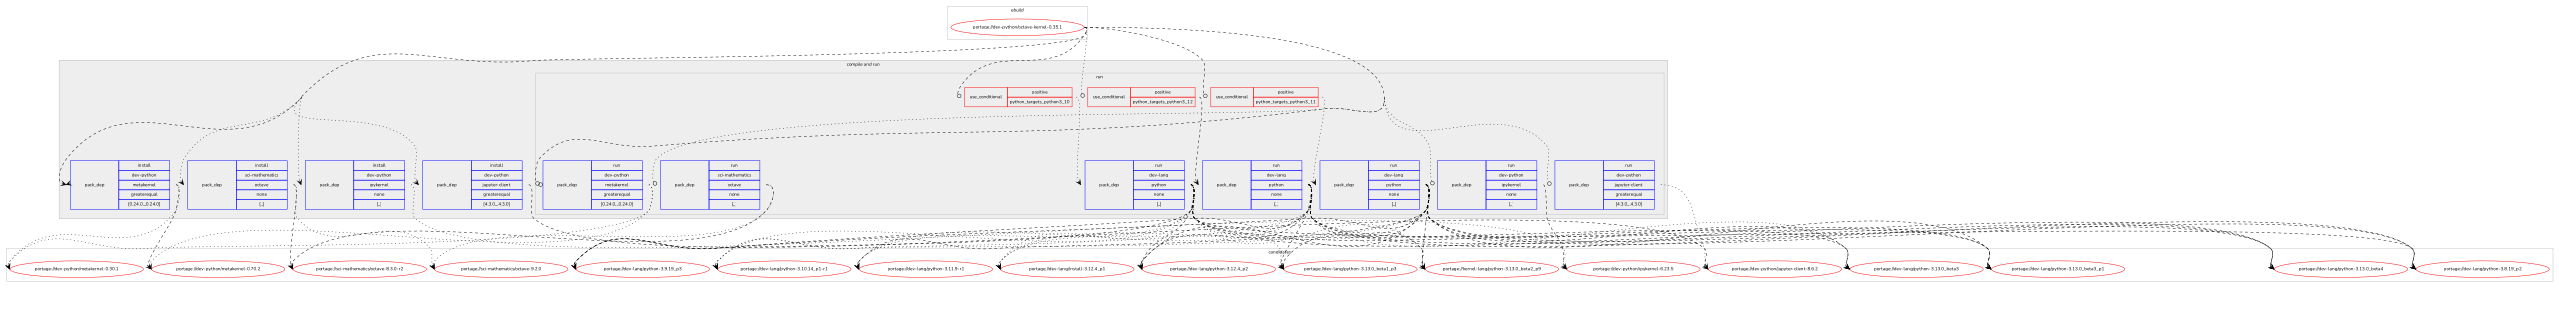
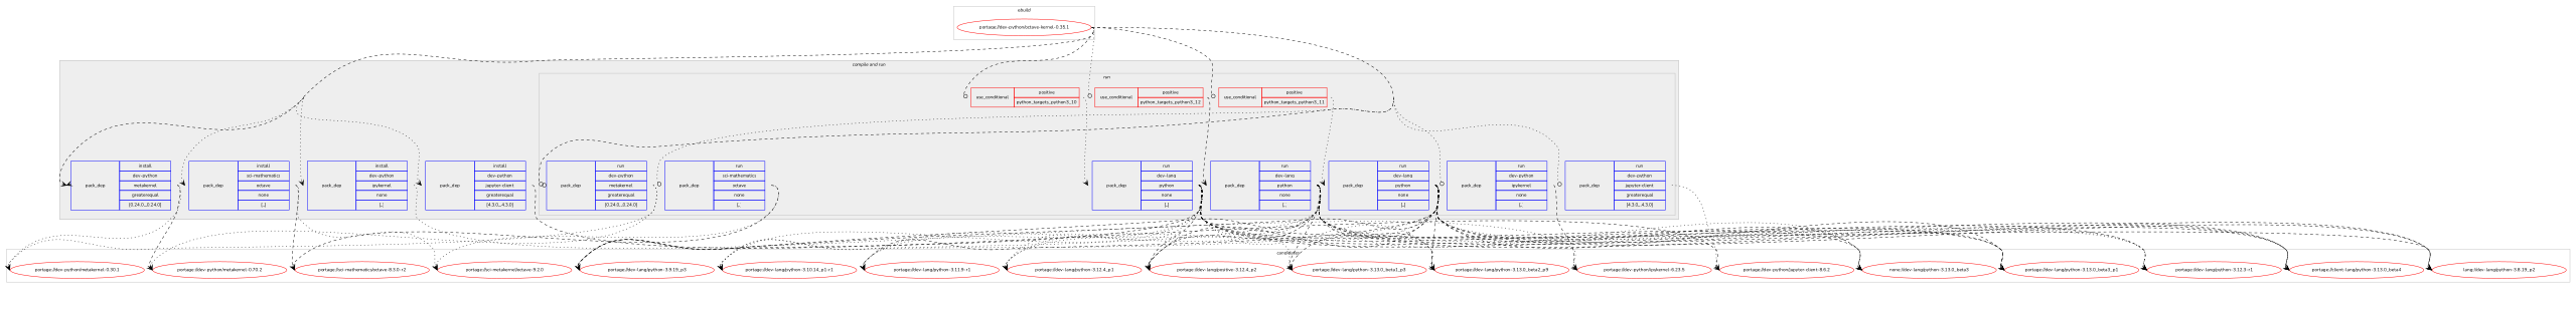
  digraph {
    compound=true
    concentrate=true
    fontname=Nunito
    fontsize=10
    newrank=true
    rankdir=TB
    ranksep=1.5
    node [color=red fontname=Nunito fontsize=10]
    edge [arrowhead=vee fontname=Nunito headport=w style=dashed tailport=e weight=100]
    n1 [label="portage://dev-python/octave-kernel-0.35.1" width=4]
    n2 [color=blue label=<<TABLE BORDER="0" CELLBORDER="1" CELLSPACING="0" CELLPADDING="4" WIDTH="220"><TR><TD ROWSPAN="6" CELLPADDING="30">pack_dep</TD></TR><TR><TD WIDTH="110">install</TD></TR><TR><TD>dev-python</TD></TR><TR><TD>ipykernel</TD></TR><TR><TD>none</TD></TR><TR><TD>[,,]</TD></TR></TABLE>> shape=none]
    n3 [color=blue label=<<TABLE BORDER="0" CELLBORDER="1" CELLSPACING="0" CELLPADDING="4" WIDTH="220"><TR><TD ROWSPAN="6" CELLPADDING="30">pack_dep</TD></TR><TR><TD WIDTH="110">install</TD></TR><TR><TD>dev-python</TD></TR><TR><TD>jupyter-client</TD></TR><TR><TD>greaterequal</TD></TR><TR><TD>[4.3.0,,,4.3.0]</TD></TR></TABLE>> shape=none]
    n4 [color=blue label=<<TABLE BORDER="0" CELLBORDER="1" CELLSPACING="0" CELLPADDING="4" WIDTH="220"><TR><TD ROWSPAN="6" CELLPADDING="30">pack_dep</TD></TR><TR><TD WIDTH="110">install</TD></TR><TR><TD>dev-python</TD></TR><TR><TD>metakernel</TD></TR><TR><TD>greaterequal</TD></TR><TR><TD>[0.24.0,,,0.24.0]</TD></TR></TABLE>> shape=none]
    n5 [color=blue label=<<TABLE BORDER="0" CELLBORDER="1" CELLSPACING="0" CELLPADDING="4" WIDTH="220"><TR><TD ROWSPAN="6" CELLPADDING="30">pack_dep</TD></TR><TR><TD WIDTH="110">install</TD></TR><TR><TD>sci-mathematics</TD></TR><TR><TD>octave</TD></TR><TR><TD>none</TD></TR><TR><TD>[,,]</TD></TR></TABLE>> shape=none]
    n6 [color=blue label=<<TABLE BORDER="0" CELLBORDER="1" CELLSPACING="0" CELLPADDING="4" WIDTH="220"><TR><TD ROWSPAN="6" CELLPADDING="30">pack_dep</TD></TR><TR><TD WIDTH="110">run</TD></TR><TR><TD>dev-lang</TD></TR><TR><TD>python</TD></TR><TR><TD>none</TD></TR><TR><TD>[,,]</TD></TR></TABLE>> shape=none]
    n7 [label=<<TABLE BORDER="0" CELLBORDER="1" CELLSPACING="0" CELLPADDING="4"><TR><TD ROWSPAN="3" CELLPADDING="10">use_conditional</TD></TR><TR><TD>positive</TD></TR><TR><TD>python_targets_python3_10</TD></TR></TABLE>> shape=none]
    n8 [color=blue label=<<TABLE BORDER="0" CELLBORDER="1" CELLSPACING="0" CELLPADDING="4" WIDTH="220"><TR><TD ROWSPAN="6" CELLPADDING="30">pack_dep</TD></TR><TR><TD WIDTH="110">run</TD></TR><TR><TD>dev-lang</TD></TR><TR><TD>python</TD></TR><TR><TD>none</TD></TR><TR><TD>[,,]</TD></TR></TABLE>> shape=none]
    n9 [label=<<TABLE BORDER="0" CELLBORDER="1" CELLSPACING="0" CELLPADDING="4"><TR><TD ROWSPAN="3" CELLPADDING="10">use_conditional</TD></TR><TR><TD>positive</TD></TR><TR><TD>python_targets_python3_11</TD></TR></TABLE>> shape=none]
    n10 [color=blue label=<<TABLE BORDER="0" CELLBORDER="1" CELLSPACING="0" CELLPADDING="4" WIDTH="220"><TR><TD ROWSPAN="6" CELLPADDING="30">pack_dep</TD></TR><TR><TD WIDTH="110">run</TD></TR><TR><TD>dev-lang</TD></TR><TR><TD>python</TD></TR><TR><TD>none</TD></TR><TR><TD>[,,]</TD></TR></TABLE>> shape=none]
    n11 [label=<<TABLE BORDER="0" CELLBORDER="1" CELLSPACING="0" CELLPADDING="4"><TR><TD ROWSPAN="3" CELLPADDING="10">use_conditional</TD></TR><TR><TD>positive</TD></TR><TR><TD>python_targets_python3_12</TD></TR></TABLE>> shape=none]
    n12 [color=blue label=<<TABLE BORDER="0" CELLBORDER="1" CELLSPACING="0" CELLPADDING="4" WIDTH="220"><TR><TD ROWSPAN="6" CELLPADDING="30">pack_dep</TD></TR><TR><TD WIDTH="110">run</TD></TR><TR><TD>dev-python</TD></TR><TR><TD>ipykernel</TD></TR><TR><TD>none</TD></TR><TR><TD>[,,]</TD></TR></TABLE>> shape=none]
    n13 [color=blue label=<<TABLE BORDER="0" CELLBORDER="1" CELLSPACING="0" CELLPADDING="4" WIDTH="220"><TR><TD ROWSPAN="6" CELLPADDING="30">pack_dep</TD></TR><TR><TD WIDTH="110">run</TD></TR><TR><TD>dev-python</TD></TR><TR><TD>jupyter-client</TD></TR><TR><TD>greaterequal</TD></TR><TR><TD>[4.3.0,,,4.3.0]</TD></TR></TABLE>> shape=none]
    n14 [color=blue label=<<TABLE BORDER="0" CELLBORDER="1" CELLSPACING="0" CELLPADDING="4" WIDTH="220"><TR><TD ROWSPAN="6" CELLPADDING="30">pack_dep</TD></TR><TR><TD WIDTH="110">run</TD></TR><TR><TD>dev-python</TD></TR><TR><TD>metakernel</TD></TR><TR><TD>greaterequal</TD></TR><TR><TD>[0.24.0,,,0.24.0]</TD></TR></TABLE>> shape=none]
    n15 [color=blue label=<<TABLE BORDER="0" CELLBORDER="1" CELLSPACING="0" CELLPADDING="4" WIDTH="220"><TR><TD ROWSPAN="6" CELLPADDING="30">pack_dep</TD></TR><TR><TD WIDTH="110">run</TD></TR><TR><TD>sci-mathematics</TD></TR><TR><TD>octave</TD></TR><TR><TD>none</TD></TR><TR><TD>[,,]</TD></TR></TABLE>> shape=none]
    n16 [label="portage://dev-python/ipykernel-6.23.5" width=4]
    n17 [label="portage://dev-python/jupyter-client-8.6.2" width=4]
    n18 [label="portage://dev-python/metakernel-0.70.2" width=4]
    n19 [label="portage://dev-python/metakernel-0.30.1" width=4]
-   n20 [label="portage://sci-mathematics/octave-9.2.0" width=4]
+   n20 [label="portage://sci-metakernel/octave-9.2.0" width=4]
    n21 [label="portage://sci-mathematics/octave-8.3.0-r2" width=4]
-   n22 [label="portage://dev-lang/python-3.13.0_beta4" width=4]
+   n22 [label="portage://client-lang/python-3.13.0_beta4" width=4]
    n23 [label="portage://dev-lang/python-3.13.0_beta3_p1" width=4]
-   n24 [label="portage://dev-lang/python-3.13.0_beta3" width=4]
-   n25 [label="portage://kernel-lang/python-3.13.0_beta2_p9" width=4]
+   n24 [label="none://dev-lang/python-3.13.0_beta3" width=4]
+   n25 [label="portage://dev-lang/python-3.13.0_beta2_p9" width=4]
    n26 [label="portage://dev-lang/python-3.13.0_beta1_p3" width=4]
-   n27 [label="portage://dev-lang/python-3.12.4_p2" width=4]
-   n28 [label="portage://dev-lang/install-3.12.4_p1" width=4]
+   n27 [label="portage://dev-lang/positive-3.12.4_p2" width=4]
+   n28 [label="portage://dev-lang/python-3.12.4_p1" width=4]
+   n29 [label="portage://dev-lang/python-3.12.3-r1" width=4]
    n30 [label="portage://dev-lang/python-3.11.9-r1" width=4]
    n31 [label="portage://dev-lang/python-3.10.14_p1-r1" width=4]
    n32 [label="portage://dev-lang/python-3.9.19_p3" width=4]
-   n33 [label="portage://dev-lang/python-3.8.19_p2" width=4]
+   n33 [label="lang://dev-lang/python-3.8.19_p2" width=4]
    subgraph cluster_1 {
      color=gray
      label=<<i>ebuild</i>>
      n1
    }
    subgraph cluster_2 {
      color=gray
      label=<<i>dependencies</i>>
      subgraph cluster_3 {
        color=gray
        fillcolor="#eeeeee"
        label=<<i>compile</i>>
        style=filled
        subgraph sub_4 {
          color=gray
          fillcolor="#eeeeee"
          label=<<i>compile</i>>
          style=filled
          n2
        }
        subgraph sub_5 {
          color=gray
          fillcolor="#eeeeee"
          label=<<i>compile</i>>
          style=filled
          n3
        }
        subgraph sub_6 {
          color=gray
          fillcolor="#eeeeee"
          label=<<i>compile</i>>
          style=filled
          n4
        }
        subgraph sub_7 {
          color=gray
          fillcolor="#eeeeee"
          label=<<i>compile</i>>
          style=filled
          n5
        }
      }
      subgraph cluster_8 {
        color=gray
        fillcolor="#eeeeee"
        label=<<i>compile and run</i>>
        style=filled
      }
      subgraph cluster_9 {
        color=gray
        fillcolor="#eeeeee"
        label=<<i>run</i>>
        style=filled
        subgraph sub_10 {
          color=gray
          fillcolor="#eeeeee"
          label=<<i>run</i>>
          style=filled
          n7
          subgraph sub_11 {
            color=gray
            fillcolor="#eeeeee"
            label=<<i>run</i>>
            style=filled
            n6
          }
        }
        subgraph sub_12 {
          color=gray
          fillcolor="#eeeeee"
          label=<<i>run</i>>
          style=filled
          n9
          subgraph sub_13 {
            color=gray
            fillcolor="#eeeeee"
            label=<<i>run</i>>
            style=filled
            n8
          }
        }
        subgraph sub_14 {
          color=gray
          fillcolor="#eeeeee"
          label=<<i>run</i>>
          style=filled
          n11
          subgraph sub_15 {
            color=gray
            fillcolor="#eeeeee"
            label=<<i>run</i>>
            style=filled
            n10
          }
        }
        subgraph sub_16 {
          color=gray
          fillcolor="#eeeeee"
          label=<<i>run</i>>
          style=filled
          n12
        }
        subgraph sub_17 {
          color=gray
          fillcolor="#eeeeee"
          label=<<i>run</i>>
          style=filled
          n13
        }
        subgraph sub_18 {
          color=gray
          fillcolor="#eeeeee"
          label=<<i>run</i>>
          style=filled
          n14
        }
        subgraph sub_19 {
          color=gray
          fillcolor="#eeeeee"
          label=<<i>run</i>>
          style=filled
          n15
        }
      }
    }
    subgraph cluster_20 {
      color=gray
      label=<<i>candidates</i>>
      rank=same
      subgraph sub_21 {
        color=black
        label=<<i>candidates</i>>
        nodesep=1
        rank=same
        n16
      }
      subgraph sub_22 {
        color=black
        label=<<i>candidates</i>>
        nodesep=1
        rank=same
        n17
      }
      subgraph sub_23 {
        color=black
        label=<<i>candidates</i>>
        nodesep=1
        rank=same
        n18
        n19
      }
      subgraph sub_24 {
        color=black
        label=<<i>candidates</i>>
        nodesep=1
        rank=same
        n20
        n21
      }
      subgraph sub_25 {
        color=black
        label=<<i>candidates</i>>
        nodesep=1
        rank=same
        n22
        n23
        n24
        n25
        n26
        n27
        n28
+       n29
        n30
        n31
        n32
        n33
      }
      subgraph sub_26 {
        color=black
        label=<<i>candidates</i>>
        nodesep=1
        rank=same
        n22
        n23
        n24
        n25
        n26
        n27
        n28
+       n29
        n30
        n31
        n32
        n33
      }
      subgraph sub_27 {
        color=black
        label=<<i>candidates</i>>
        nodesep=1
        rank=same
        n22
        n23
        n24
        n25
        n26
        n27
        n28
+       n29
        n30
        n31
        n32
        n33
      }
      subgraph sub_28 {
        color=black
        label=<<i>candidates</i>>
        nodesep=1
        rank=same
        n16
      }
      subgraph sub_29 {
        color=black
        label=<<i>candidates</i>>
        nodesep=1
        rank=same
        n17
      }
      subgraph sub_30 {
        color=black
        label=<<i>candidates</i>>
        nodesep=1
        rank=same
        n18
        n19
      }
      subgraph sub_31 {
        color=black
        label=<<i>candidates</i>>
        nodesep=1
        rank=same
        n20
        n21
      }
    }
    n1 -> n2 [style=dotted weight=20]
    n1 -> n3 [style=dotted weight=20]
    n1 -> n4 [weight=20]
    n1 -> n5 [style=dotted weight=20]
    n1 -> n7 [arrowhead=odot weight=20]
    n1 -> n9 [arrowhead=odot weight=20]
    n1 -> n11 [arrowhead=odot style=dotted weight=20]
    n1 -> n12 [arrowhead=odot style=dotted weight=20]
    n1 -> n13 [arrowhead=odot style=dotted weight=20]
    n1 -> n14 [arrowhead=odot weight=20]
    n1 -> n15 [arrowhead=odot style=dotted weight=20]
    n2 -> n16 [style=dotted]
    n3 -> n17
    n4 -> n18
    n4 -> n19 [style=dotted]
    n5 -> n20 [style=dotted]
    n5 -> n21
    n6 -> n22
    n6 -> n23
    n6 -> n24
    n6 -> n25 [style=dotted]
    n6 -> n26 [style=dotted]
    n6 -> n27
    n6 -> n28 [style=dotted]
+   n6 -> n29
    n6 -> n30 [style=dotted]
    n6 -> n31 [style=dotted]
    n6 -> n32
    n6 -> n33
    n7 -> n6 [style=dotted weight=20]
    n8 -> n22
    n8 -> n23
    n8 -> n24
    n8 -> n25
    n8 -> n26
    n8 -> n27
    n8 -> n28 [style=dotted]
+   n8 -> n29 [style=dotted]
    n8 -> n30
    n8 -> n31 [style=dotted]
    n8 -> n32
    n8 -> n33
    n9 -> n8 [style=dotted weight=20]
    n10 -> n22
    n10 -> n23
    n10 -> n24 [style=dotted]
    n10 -> n25
    n10 -> n26
    n10 -> n27
    n10 -> n28 [style=dotted]
+   n10 -> n29 [style=dotted]
    n10 -> n30 [style=dotted]
    n10 -> n31 [style=dotted]
    n10 -> n32
    n10 -> n33
    n11 -> n10 [weight=20]
    n12 -> n16
    n13 -> n17 [style=dotted]
    n14 -> n18 [style=dotted]
    n14 -> n19 [style=dotted]
    n15 -> n20 [style=dotted]
    n15 -> n21
  }
